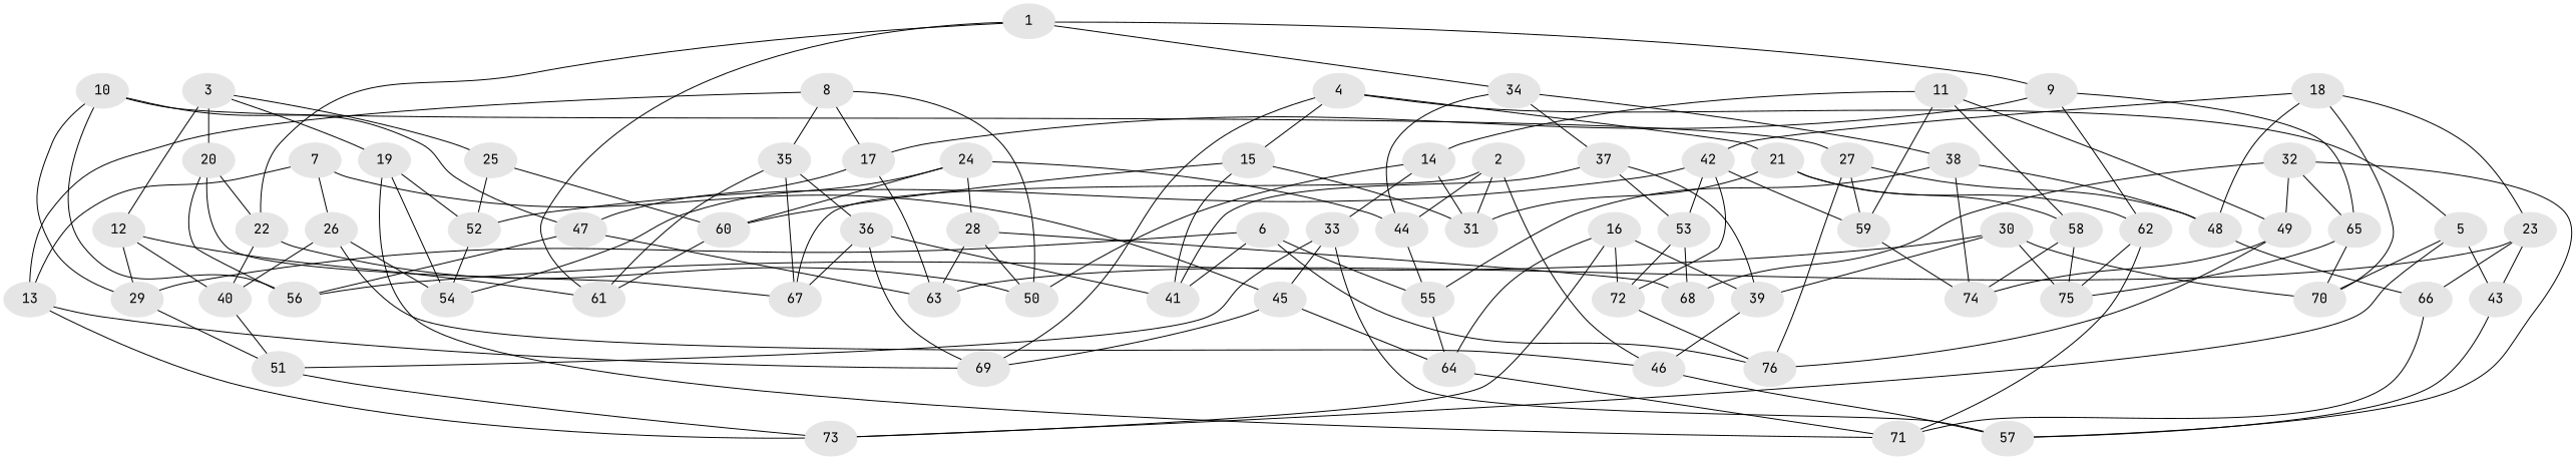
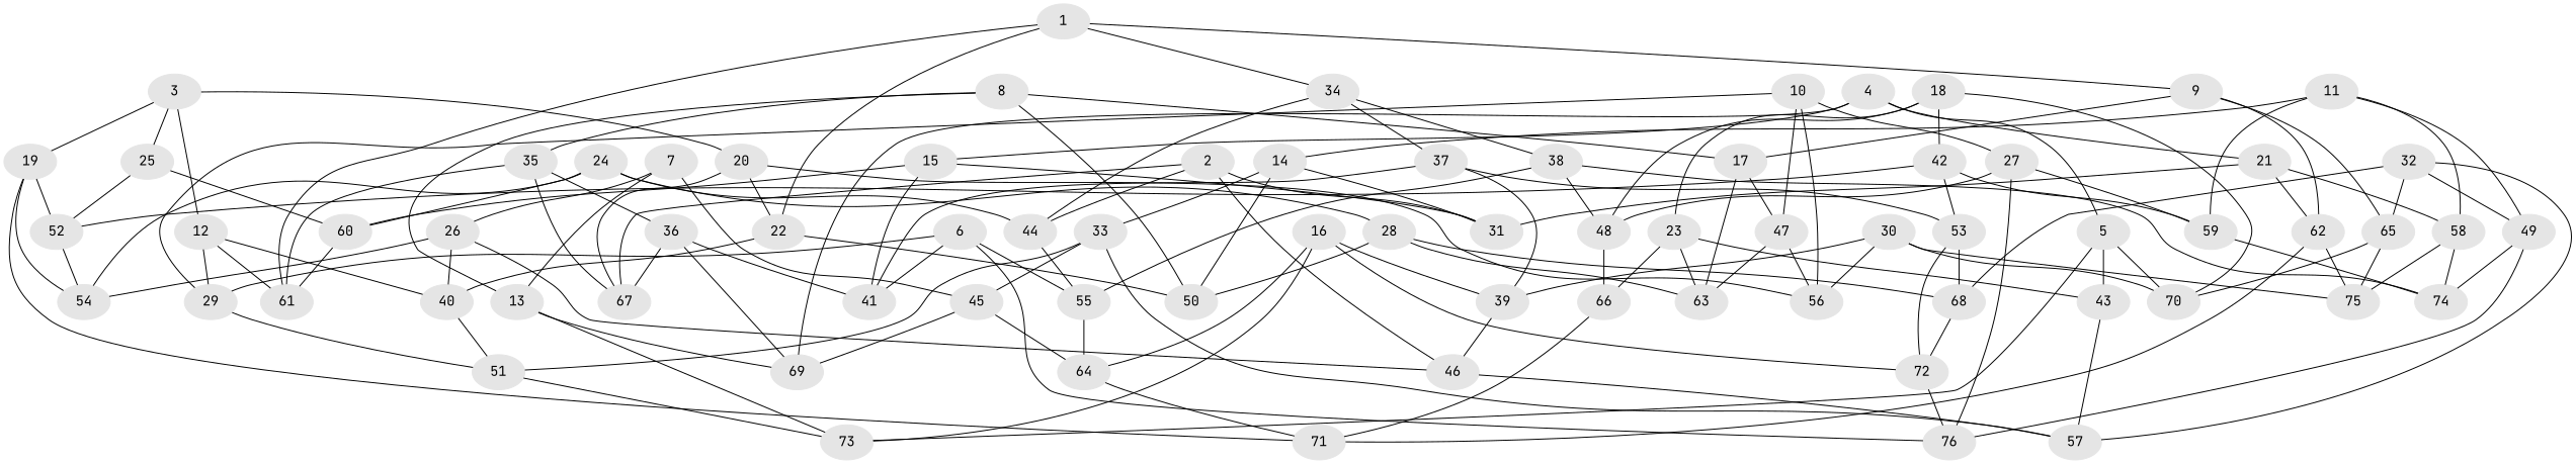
  graph {
    fontname="JetBrains Mono"
    node [color=gray90 fontname="JetBrains Mono" style=filled]
    edge [fontname="JetBrains Mono"]
    1
    9
    22
    34
    61
    17
    62
    65
    50
    40
    44
    37
    38
    2
    31
    46
    67
    55
    57
    3
    12
    19
    20
    25
    29
    52
    54
    71
    56
    60
    4
    5
    15
    21
    69
    43
    70
    73
    41
    58
    6
    76
    51
    64
    7
    13
    26
    45
    8
    35
    47
    63
    36
    75
    10
    27
    59
    48
    11
    14
    49
    33
    74
    16
    39
    72
    18
    23
    42
    66
    53
    24
    28
    68
    30
    32
    1 -- 9
    1 -- 22
    1 -- 34
    1 -- 61
    9 -- 17
    9 -- 62
    9 -- 65
    22 -- 50
    22 -- 40
    34 -- 44
    34 -- 37
    34 -- 38
    17 -- 47
    17 -- 63
    62 -- 71
    62 -- 75
    65 -- 70
    65 -- 75
    40 -- 51
    44 -- 55
    37 -- 41
    37 -- 39
    37 -- 53
    38 -- 55
    38 -- 48
    38 -- 74
    2 -- 44
    2 -- 31
    2 -- 46
    2 -- 67
    46 -- 57
    55 -- 64
    3 -- 12
    3 -- 19
    3 -- 20
    3 -- 25
    12 -- 61
    12 -- 40
    12 -- 29
    19 -- 52
    19 -- 54
    19 -- 71
    20 -- 22
    20 -- 67
    20 -- 56
    25 -- 52
    25 -- 60
    29 -- 51
    52 -- 54
    60 -- 61
    4 -- 5
    4 -- 15
    4 -- 21
    4 -- 69
    5 -- 43
    5 -- 70
    5 -- 73
    15 -- 31
    15 -- 60
    15 -- 41
    21 -- 62
    21 -- 31
    21 -- 58
    43 -- 57
    58 -- 75
    58 -- 74
    6 -- 55
    6 -- 29
    6 -- 41
    6 -- 76
    51 -- 73
    64 -- 71
    7 -- 13
    7 -- 26
    7 -- 45
    13 -- 69
    13 -- 73
    26 -- 40
    26 -- 46
    26 -- 54
    45 -- 69
    45 -- 64
    8 -- 17
    8 -- 50
    8 -- 13
    8 -- 35
    35 -- 61
    35 -- 67
    35 -- 36
    47 -- 56
    47 -- 63
    36 -- 67
    36 -- 69
    36 -- 41
    10 -- 29
    10 -- 56
    10 -- 47
    10 -- 27
    27 -- 76
    27 -- 59
    27 -- 48
    59 -- 74
    48 -- 66
    11 -- 58
    11 -- 59
    11 -- 14
    11 -- 49
    14 -- 50
    14 -- 31
    14 -- 33
    49 -- 76
    49 -- 74
    33 -- 57
    33 -- 51
    33 -- 45
    16 -- 73
    16 -- 64
    16 -- 39
    16 -- 72
    39 -- 46
    72 -- 76
    18 -- 70
    18 -- 48
    18 -- 23
    18 -- 42
    23 -- 43
    23 -- 63
    23 -- 66
    42 -- 52
    42 -- 59
    42 -- 53
    66 -- 71
    53 -- 72
    53 -- 68
    24 -- 44
    24 -- 54
    24 -- 60
    24 -- 28
    28 -- 50
    28 -- 63
    28 -- 68
-   42 -- 72
+   68 -- 72
    30 -- 56
    30 -- 70
    30 -- 75
    30 -- 39
    32 -- 65
    32 -- 57
    32 -- 49
    32 -- 68
  }
